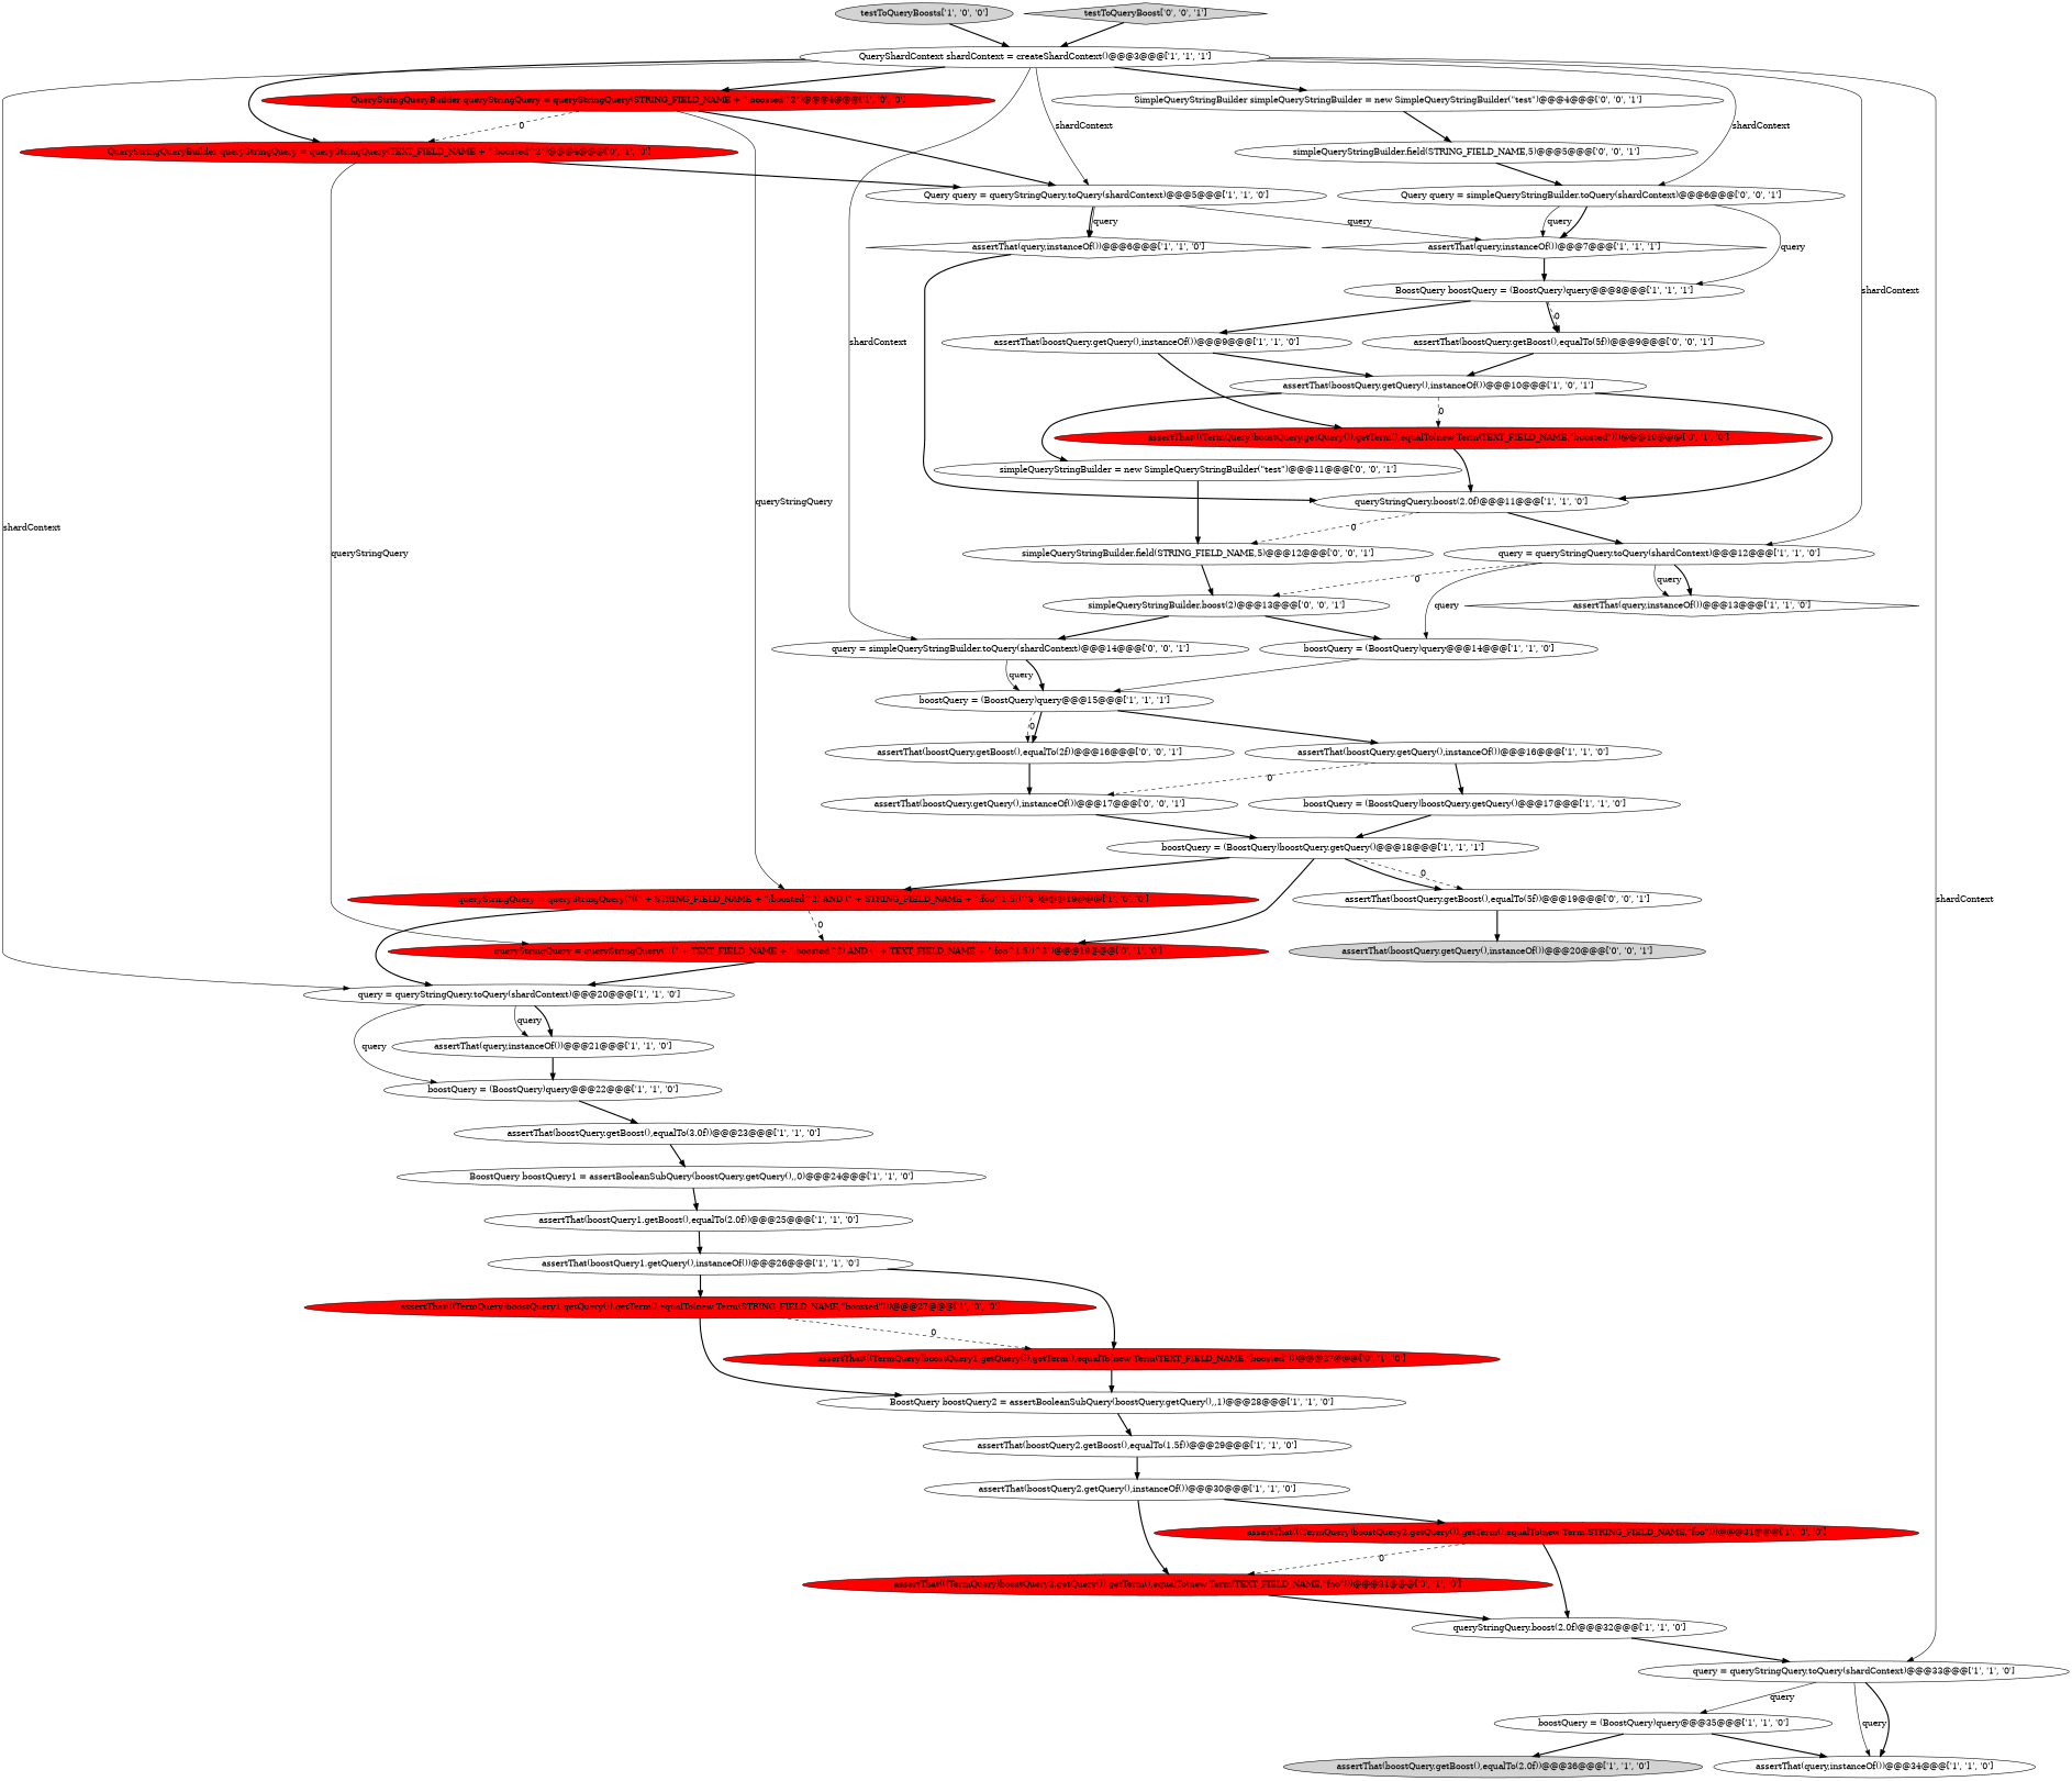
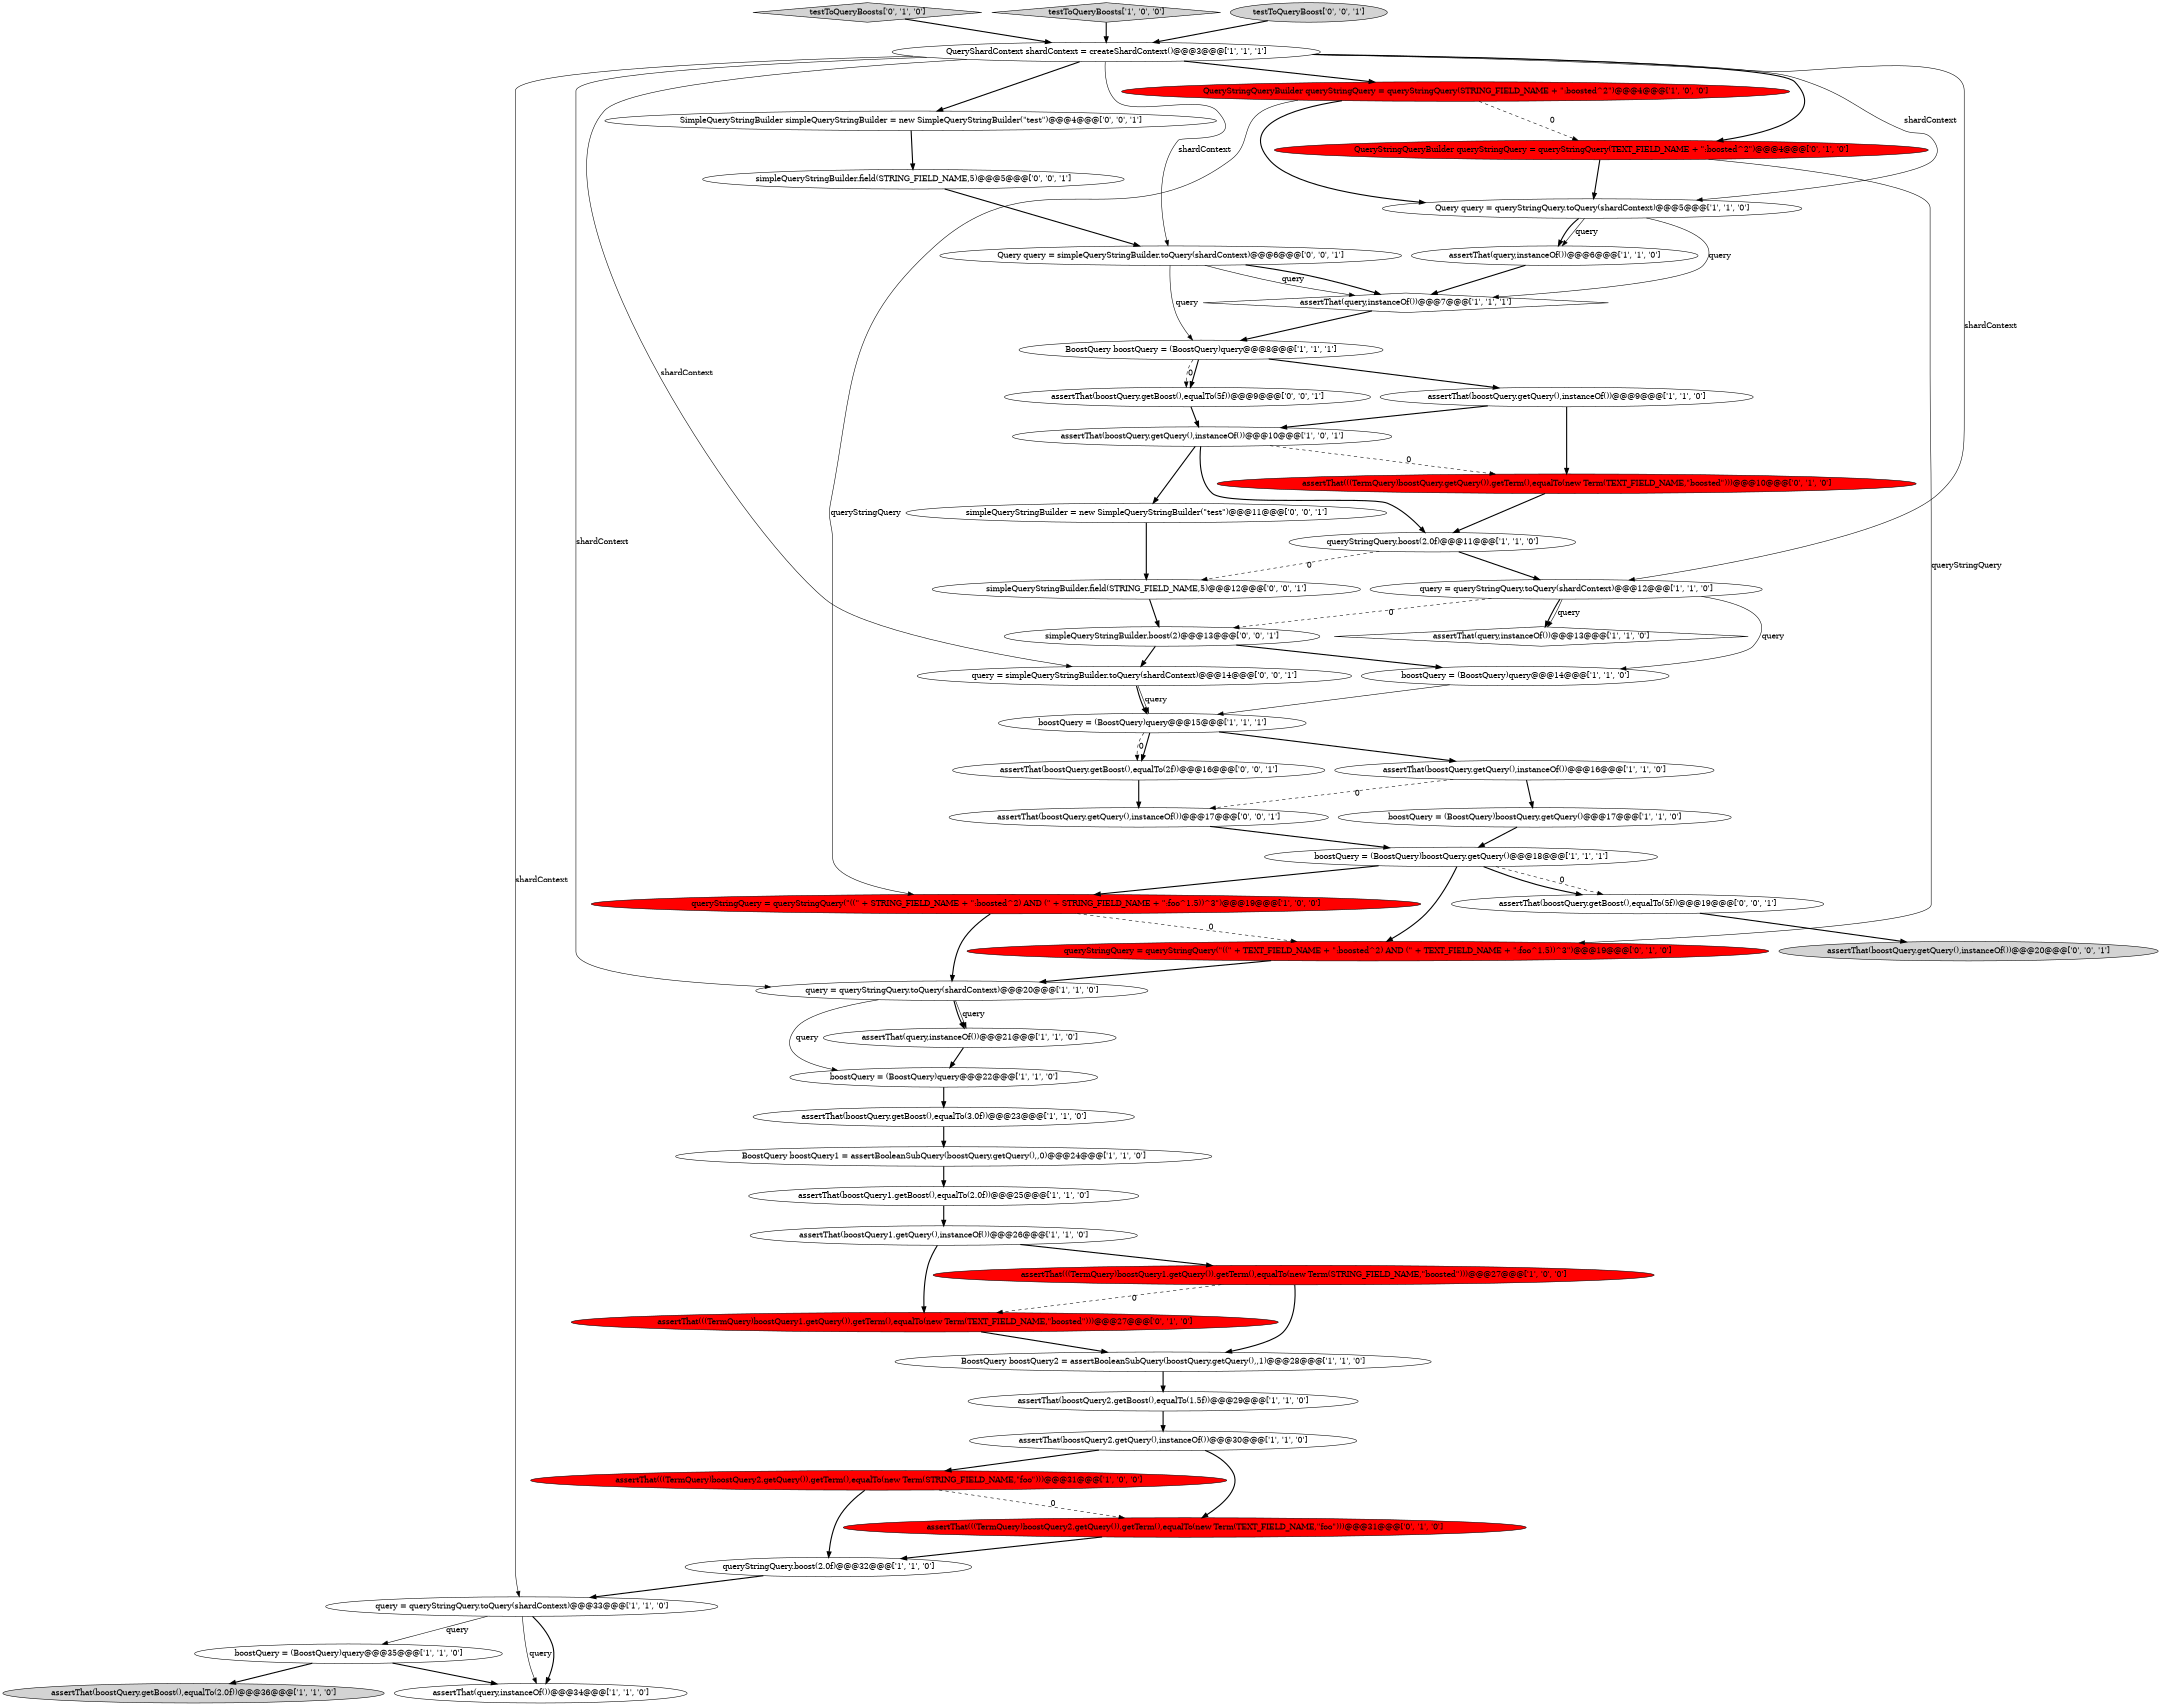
  digraph {
    node [fillcolor=white shape=ellipse style=filled]
    edge [style=bold]
    n1 [label="assertThat(boostQuery.getQuery(),instanceOf())@@@16@@@['1', '1', '0']"]
    n2 [label="boostQuery = (BoostQuery)boostQuery.getQuery()@@@17@@@['1', '1', '0']"]
    n3 [label="assertThat(boostQuery.getQuery(),instanceOf())@@@17@@@['0', '0', '1']"]
    n4 [label="boostQuery = (BoostQuery)boostQuery.getQuery()@@@18@@@['1', '1', '1']"]
    n5 [fillcolor=red label="queryStringQuery = queryStringQuery(\"((\" + STRING_FIELD_NAME + \":boosted^2) AND (\" + STRING_FIELD_NAME + \":foo^1.5))^3\")@@@19@@@['1', '0', '0']"]
    n6 [fillcolor=red label="queryStringQuery = queryStringQuery(\"((\" + TEXT_FIELD_NAME + \":boosted^2) AND (\" + TEXT_FIELD_NAME + \":foo^1.5))^3\")@@@19@@@['0', '1', '0']"]
    n7 [label="assertThat(boostQuery.getBoost(),equalTo(5f))@@@19@@@['0', '0', '1']"]
    n8 [label="assertThat(boostQuery2.getBoost(),equalTo(1.5f))@@@29@@@['1', '1', '0']"]
    n9 [label="assertThat(boostQuery2.getQuery(),instanceOf())@@@30@@@['1', '1', '0']"]
    n10 [fillcolor=red label="assertThat(((TermQuery)boostQuery2.getQuery()).getTerm(),equalTo(new Term(STRING_FIELD_NAME,\"foo\")))@@@31@@@['1', '0', '0']"]
    n11 [fillcolor=red label="assertThat(((TermQuery)boostQuery2.getQuery()).getTerm(),equalTo(new Term(TEXT_FIELD_NAME,\"foo\")))@@@31@@@['0', '1', '0']"]
    n12 [label="query = queryStringQuery.toQuery(shardContext)@@@33@@@['1', '1', '0']"]
    n13 [label="boostQuery = (BoostQuery)query@@@35@@@['1', '1', '0']"]
    n14 [label="assertThat(query,instanceOf())@@@34@@@['1', '1', '0']"]
    n15 [fillcolor=lightgray label="assertThat(boostQuery.getBoost(),equalTo(2.0f))@@@36@@@['1', '1', '0']"]
-   n16 [label="assertThat(query,instanceOf())@@@6@@@['1', '1', '0']" shape=diamond]
+   n16 [label="assertThat(query,instanceOf())@@@6@@@['1', '1', '0']"]
    n17 [label="assertThat(query,instanceOf())@@@7@@@['1', '1', '1']" shape=diamond]
    n18 [label="BoostQuery boostQuery = (BoostQuery)query@@@8@@@['1', '1', '1']"]
    n19 [label="assertThat(boostQuery.getBoost(),equalTo(2f))@@@16@@@['0', '0', '1']"]
    n20 [label="assertThat(boostQuery.getQuery(),instanceOf())@@@10@@@['1', '0', '1']"]
    n21 [label="queryStringQuery.boost(2.0f)@@@11@@@['1', '1', '0']"]
    n22 [label="simpleQueryStringBuilder = new SimpleQueryStringBuilder(\"test\")@@@11@@@['0', '0', '1']"]
    n23 [fillcolor=red label="assertThat(((TermQuery)boostQuery.getQuery()).getTerm(),equalTo(new Term(TEXT_FIELD_NAME,\"boosted\")))@@@10@@@['0', '1', '0']"]
    n24 [label="simpleQueryStringBuilder.field(STRING_FIELD_NAME,5)@@@12@@@['0', '0', '1']"]
    n25 [label="query = queryStringQuery.toQuery(shardContext)@@@12@@@['1', '1', '0']"]
    n26 [label="simpleQueryStringBuilder.boost(2)@@@13@@@['0', '0', '1']"]
    n27 [label="query = simpleQueryStringBuilder.toQuery(shardContext)@@@14@@@['0', '0', '1']"]
    n28 [label="boostQuery = (BoostQuery)query@@@14@@@['1', '1', '0']"]
    n29 [label="queryStringQuery.boost(2.0f)@@@32@@@['1', '1', '0']"]
    n30 [label="boostQuery = (BoostQuery)query@@@15@@@['1', '1', '1']"]
    n31 [label="assertThat(query,instanceOf())@@@13@@@['1', '1', '0']" shape=diamond]
    n32 [label="assertThat(boostQuery.getBoost(),equalTo(5f))@@@9@@@['0', '0', '1']"]
    n33 [label="boostQuery = (BoostQuery)query@@@22@@@['1', '1', '0']"]
    n34 [label="assertThat(boostQuery.getBoost(),equalTo(3.0f))@@@23@@@['1', '1', '0']"]
    n35 [label="BoostQuery boostQuery1 = assertBooleanSubQuery(boostQuery.getQuery(),,0)@@@24@@@['1', '1', '0']"]
    n36 [label="assertThat(query,instanceOf())@@@21@@@['1', '1', '0']"]
    n37 [label="SimpleQueryStringBuilder simpleQueryStringBuilder = new SimpleQueryStringBuilder(\"test\")@@@4@@@['0', '0', '1']"]
    n38 [label="simpleQueryStringBuilder.field(STRING_FIELD_NAME,5)@@@5@@@['0', '0', '1']"]
    n39 [label="Query query = simpleQueryStringBuilder.toQuery(shardContext)@@@6@@@['0', '0', '1']"]
    n40 [fillcolor=red label="QueryStringQueryBuilder queryStringQuery = queryStringQuery(STRING_FIELD_NAME + \":boosted^2\")@@@4@@@['1', '0', '0']"]
    n41 [fillcolor=red label="QueryStringQueryBuilder queryStringQuery = queryStringQuery(TEXT_FIELD_NAME + \":boosted^2\")@@@4@@@['0', '1', '0']"]
    n42 [label="Query query = queryStringQuery.toQuery(shardContext)@@@5@@@['1', '1', '0']"]
    n43 [label="query = queryStringQuery.toQuery(shardContext)@@@20@@@['1', '1', '0']"]
    n44 [label="assertThat(boostQuery1.getBoost(),equalTo(2.0f))@@@25@@@['1', '1', '0']"]
    n45 [label="assertThat(boostQuery1.getQuery(),instanceOf())@@@26@@@['1', '1', '0']"]
    n46 [fillcolor=red label="assertThat(((TermQuery)boostQuery1.getQuery()).getTerm(),equalTo(new Term(TEXT_FIELD_NAME,\"boosted\")))@@@27@@@['0', '1', '0']"]
    n47 [fillcolor=red label="assertThat(((TermQuery)boostQuery1.getQuery()).getTerm(),equalTo(new Term(STRING_FIELD_NAME,\"boosted\")))@@@27@@@['1', '0', '0']"]
+   n48 [fillcolor=lightgray label="testToQueryBoosts['0', '1', '0']" shape=diamond]
    n49 [label="QueryShardContext shardContext = createShardContext()@@@3@@@['1', '1', '1']"]
-   n50 [fillcolor=lightgray label="testToQueryBoosts['1', '0', '0']"]
+   n50 [fillcolor=lightgray label="testToQueryBoosts['1', '0', '0']" shape=diamond]
    n51 [label="BoostQuery boostQuery2 = assertBooleanSubQuery(boostQuery.getQuery(),,1)@@@28@@@['1', '1', '0']"]
    n52 [fillcolor=lightgray label="assertThat(boostQuery.getQuery(),instanceOf())@@@20@@@['0', '0', '1']"]
-   n53 [fillcolor=lightgray label="testToQueryBoost['0', '0', '1']" shape=diamond]
+   n53 [fillcolor=lightgray label="testToQueryBoost['0', '0', '1']"]
    n54 [label="assertThat(boostQuery.getQuery(),instanceOf())@@@9@@@['1', '1', '0']"]
    n1 -> n2
    n1 -> n3 [label=0 style=dashed]
    n2 -> n4
    n3 -> n4
    n4 -> n5
    n4 -> n6
    n4 -> n7 [label=0 style=dashed]
    n4 -> n7
    n5 -> n6 [label=0 style=dashed]
    n5 -> n43
    n6 -> n43
    n7 -> n52
    n8 -> n9
    n9 -> n10
    n9 -> n11
    n10 -> n11 [label=0 style=dashed]
    n10 -> n29
    n11 -> n29
    n12 -> n13 [label=query style=solid]
    n12 -> n14 [label=query style=solid]
    n12 -> n14
    n13 -> n14
    n13 -> n15
-   n16 -> n21
+   n16 -> n17
    n17 -> n18
    n18 -> n32 [label=0 style=dashed]
    n18 -> n32
    n18 -> n54
    n19 -> n3
    n20 -> n21
    n20 -> n22
    n20 -> n23 [label=0 style=dashed]
    n21 -> n24 [label=0 style=dashed]
    n21 -> n25
    n22 -> n24
    n23 -> n21
    n24 -> n26
    n25 -> n26 [label=0 style=dashed]
    n25 -> n28 [label=query style=solid]
    n25 -> n31
    n25 -> n31 [label=query style=solid]
    n26 -> n27
    n26 -> n28
    n27 -> n30
    n27 -> n30 [label=query style=solid]
    n28 -> n30 [style=solid]
    n29 -> n12
    n30 -> n1
    n30 -> n19
    n30 -> n19 [label=0 style=dashed]
    n32 -> n20
    n33 -> n34
    n34 -> n35
    n35 -> n44
    n36 -> n33
    n37 -> n38
    n38 -> n39
    n39 -> n17
    n39 -> n17 [label=query style=solid]
    n39 -> n18 [label=query style=solid]
    n40 -> n5 [label=queryStringQuery style=solid]
    n40 -> n41 [label=0 style=dashed]
    n40 -> n42
    n41 -> n6 [label=queryStringQuery style=solid]
    n41 -> n42
    n42 -> n16 [label=query style=solid]
    n42 -> n16
    n42 -> n17 [label=query style=solid]
    n43 -> n33 [label=query style=solid]
    n43 -> n36
    n43 -> n36 [label=query style=solid]
    n44 -> n45
    n45 -> n46
    n45 -> n47
    n46 -> n51
    n47 -> n46 [label=0 style=dashed]
    n47 -> n51
+   n48 -> n49
    n49 -> n12 [label=shardContext style=solid]
    n49 -> n25 [label=shardContext style=solid]
    n49 -> n27 [label=shardContext style=solid]
    n49 -> n37
    n49 -> n39 [label=shardContext style=solid]
    n49 -> n40
    n49 -> n41
    n49 -> n42 [label=shardContext style=solid]
    n49 -> n43 [label=shardContext style=solid]
    n50 -> n49
    n51 -> n8
    n53 -> n49
    n54 -> n20
    n54 -> n23
  }
